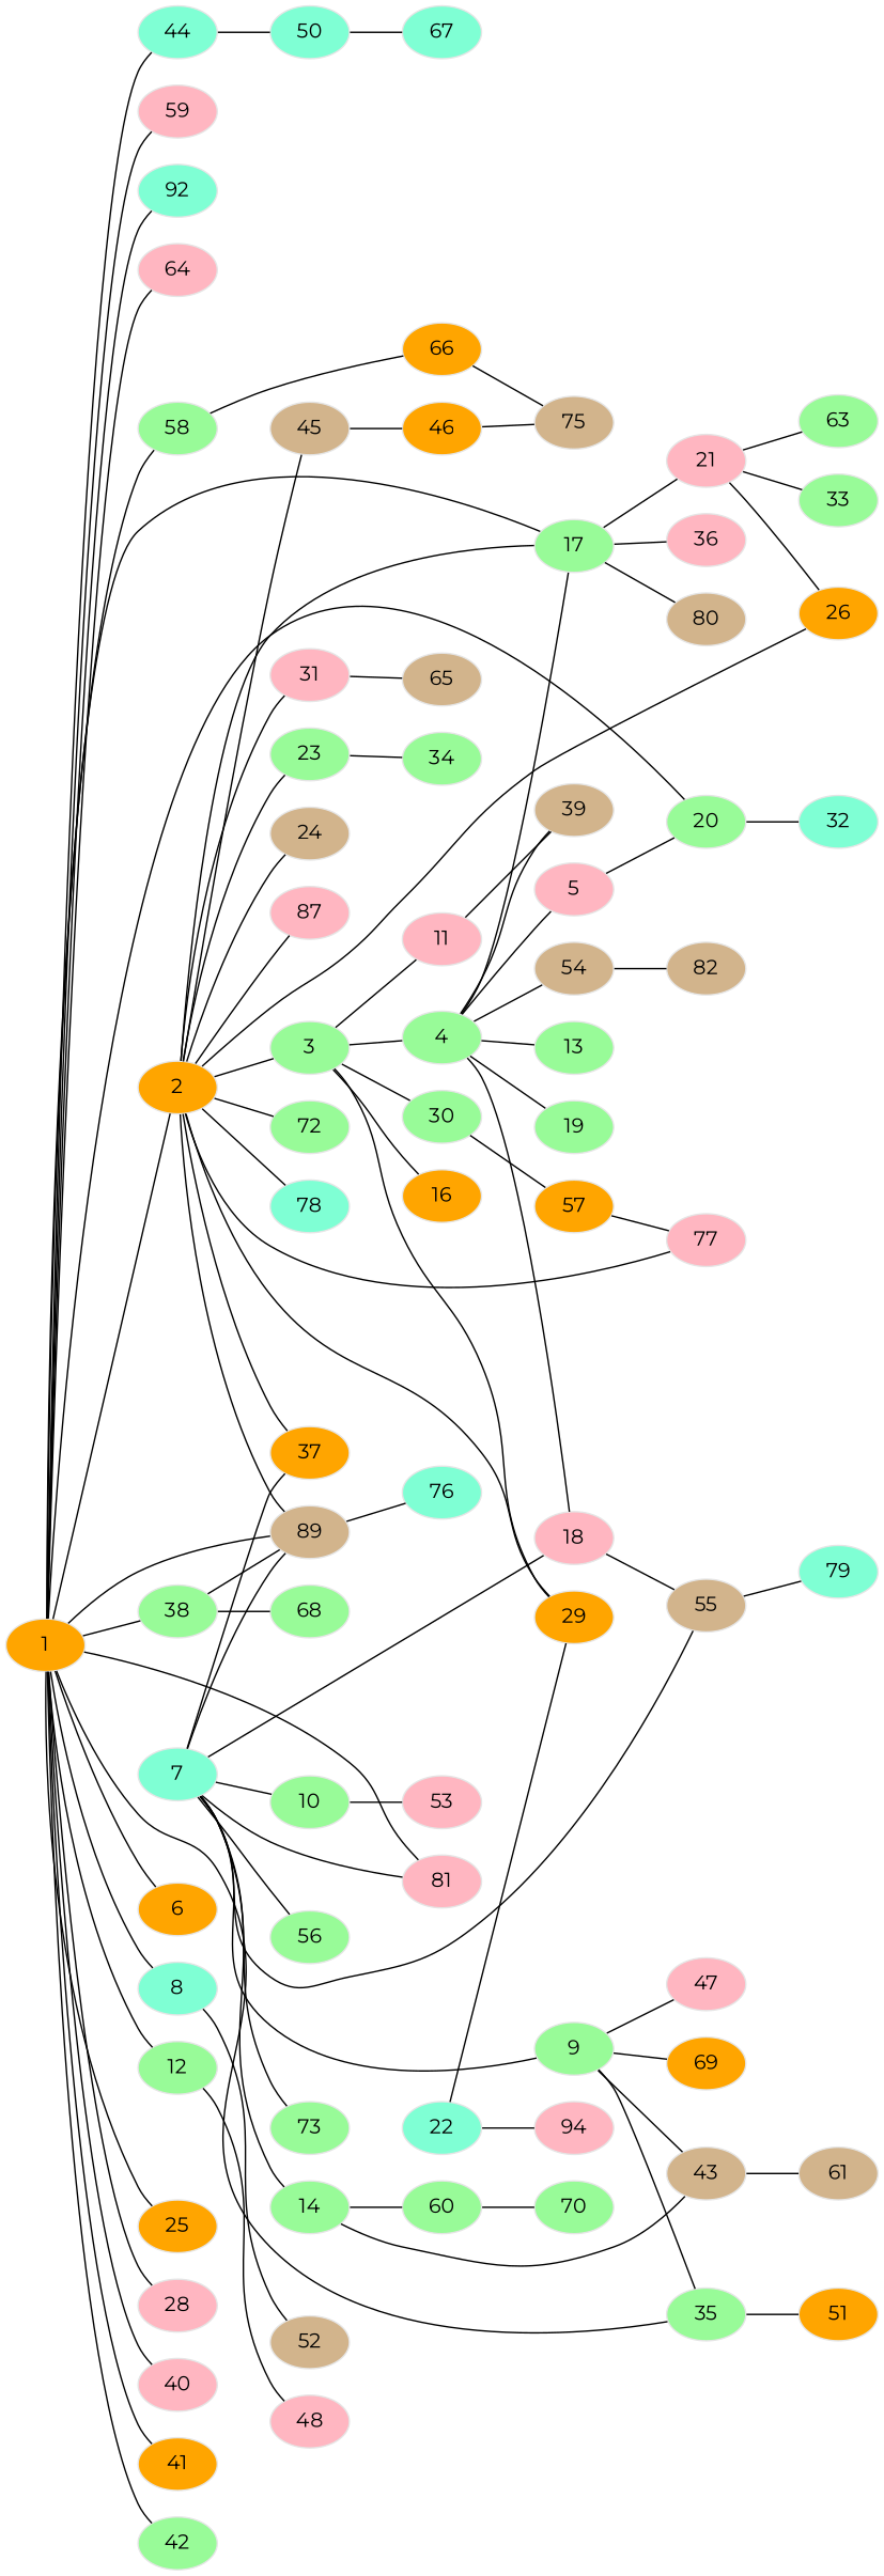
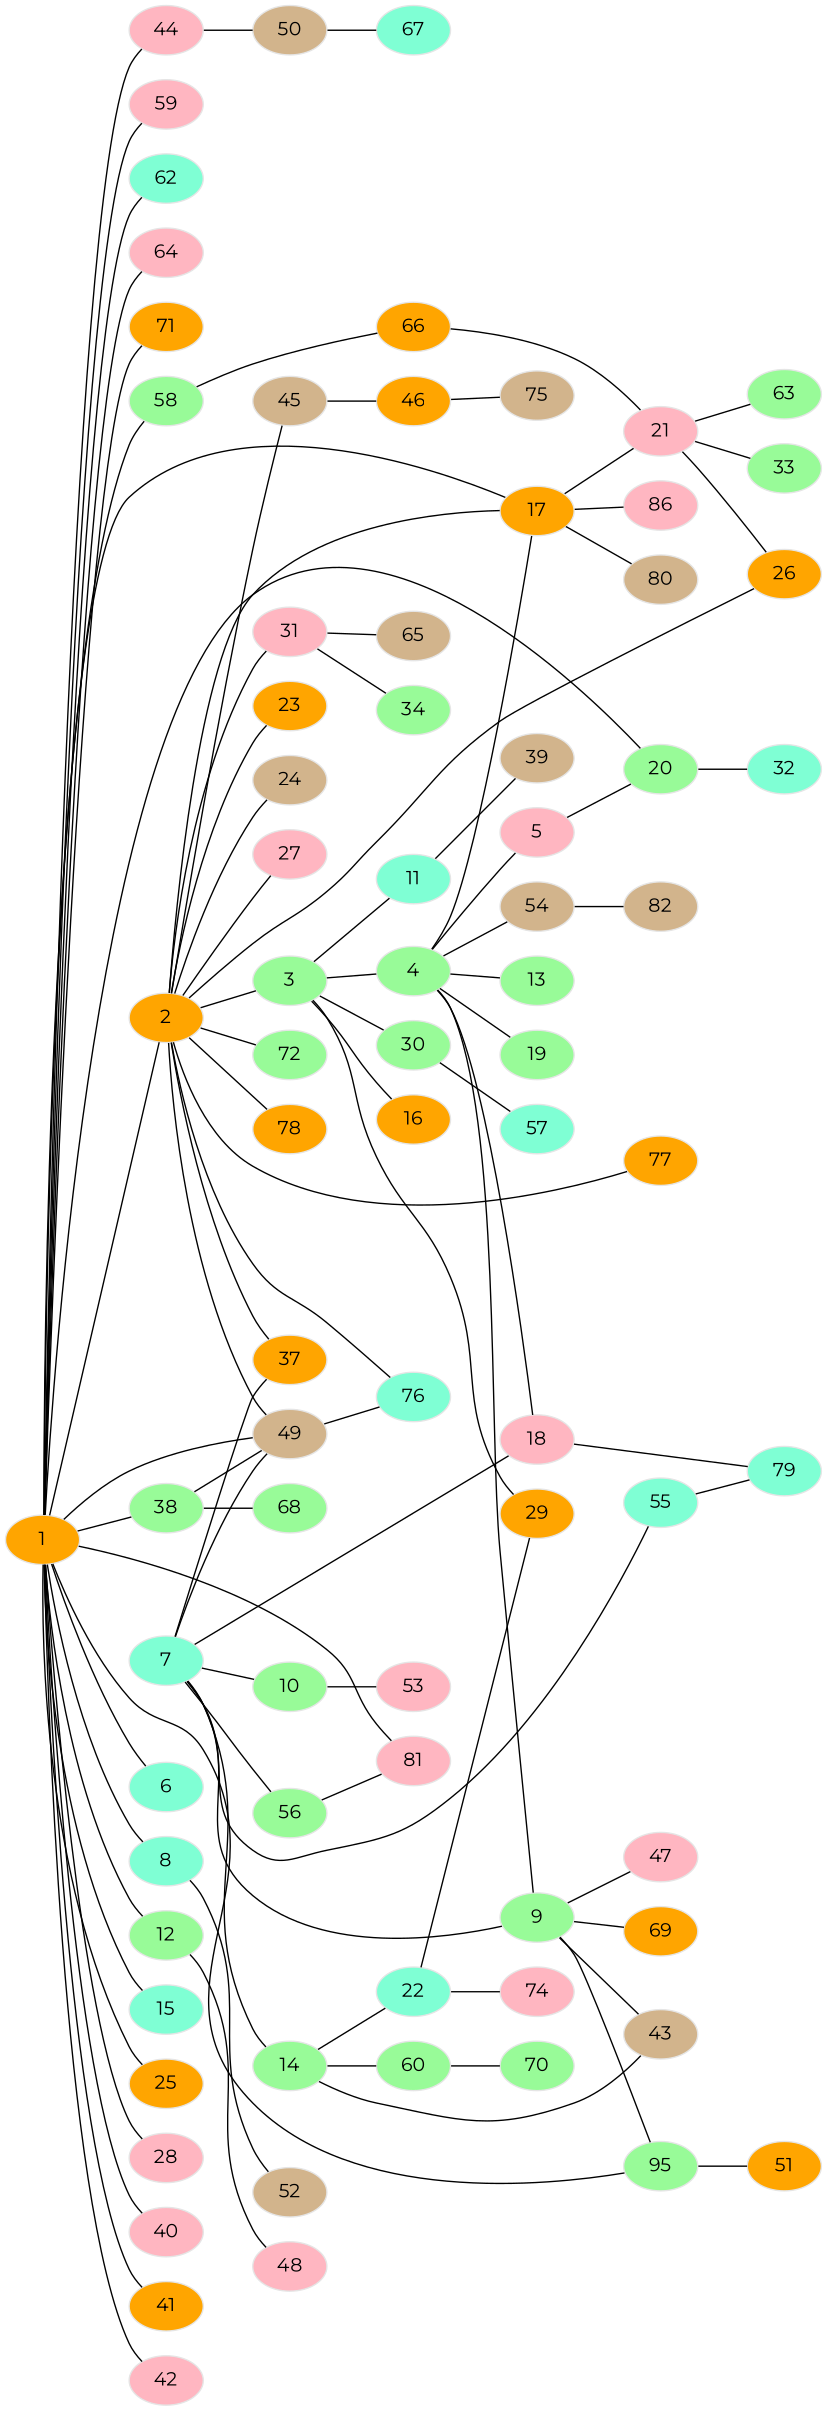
  graph {
    fontname=Montserrat
    rankdir=LR
    node [color=gray90 fillcolor=palegreen fontname=Montserrat style=filled]
    edge [fontname=Montserrat]
    1 [fillcolor=orange]
    2 [fillcolor=orange]
-   6 [fillcolor=orange]
+   6 [fillcolor=aquamarine]
    8 [fillcolor=aquamarine]
    12
-   17
+   15 [fillcolor=aquamarine]
+   17 [fillcolor=orange]
    20
    25 [fillcolor=orange]
    28 [fillcolor=lightpink]
-   35
+   35 [label=95]
    38
    40 [fillcolor=lightpink]
    41 [fillcolor=orange]
-   42
-   44 [fillcolor=aquamarine]
-   49 [fillcolor=tan label=89]
+   42 [fillcolor=lightpink]
+   44 [fillcolor=lightpink]
+   49 [fillcolor=tan]
    58
    59 [fillcolor=lightpink]
-   62 [fillcolor=aquamarine label=92]
+   62 [fillcolor=aquamarine]
    64 [fillcolor=lightpink]
+   71 [fillcolor=orange]
    81 [fillcolor=lightpink]
    3
-   23
+   23 [fillcolor=orange]
    24 [fillcolor=tan]
    26 [fillcolor=orange]
-   27 [fillcolor=lightpink label=87]
+   27 [fillcolor=lightpink]
    29 [fillcolor=orange]
    31 [fillcolor=lightpink]
    37 [fillcolor=orange]
    45 [fillcolor=tan]
    72
-   77 [fillcolor=lightpink]
-   78 [fillcolor=aquamarine]
+   77 [fillcolor=orange]
+   78 [fillcolor=orange]
    7 [fillcolor=aquamarine]
    9
    18 [fillcolor=lightpink]
    10
    14
-   55 [fillcolor=tan]
+   55 [fillcolor=aquamarine]
    56
-   73
    52 [fillcolor=tan]
    48 [fillcolor=lightpink]
    21 [fillcolor=lightpink]
-   36 [fillcolor=lightpink]
+   36 [fillcolor=lightpink label=86]
    80 [fillcolor=tan]
    32 [fillcolor=aquamarine]
    51 [fillcolor=orange]
    68
-   50 [fillcolor=aquamarine]
+   50 [fillcolor=tan]
    76 [fillcolor=aquamarine]
    66 [fillcolor=orange]
    4
-   11 [fillcolor=lightpink]
+   11 [fillcolor=aquamarine]
    16 [fillcolor=orange]
    30
    34
    65 [fillcolor=tan]
    46 [fillcolor=orange]
    5 [fillcolor=lightpink]
    13
    19
    54 [fillcolor=tan]
    39 [fillcolor=tan]
-   57 [fillcolor=orange]
+   57 [fillcolor=aquamarine]
    43 [fillcolor=tan]
    47 [fillcolor=lightpink]
    69 [fillcolor=orange]
    82 [fillcolor=tan]
    53 [fillcolor=lightpink]
    22 [fillcolor=aquamarine]
    60
    79 [fillcolor=aquamarine]
-   61 [fillcolor=tan]
-   74 [fillcolor=lightpink label=94]
+   74 [fillcolor=lightpink]
    70
    33
    63
    67 [fillcolor=aquamarine]
    75 [fillcolor=tan]
    1 -- 2
    1 -- 6
    1 -- 8
    1 -- 12
+   1 -- 15
    1 -- 17
    1 -- 20
    1 -- 25
    1 -- 28
    1 -- 35
    1 -- 38
    1 -- 40
    1 -- 41
    1 -- 42
    1 -- 44
    1 -- 49
    1 -- 58
    1 -- 59
    1 -- 62
    1 -- 64
+   1 -- 71
    1 -- 81
    2 -- 17
    2 -- 49
    2 -- 3
    2 -- 23
    2 -- 24
    2 -- 26
    2 -- 27
-   2 -- 29
+   2 -- 76
    2 -- 31
    2 -- 37
    2 -- 45
    2 -- 72
    2 -- 77
    2 -- 78
    8 -- 52
    12 -- 48
    17 -- 21
    17 -- 36
    17 -- 80
    20 -- 32
    35 -- 51
    38 -- 49
    38 -- 68
    44 -- 50
    49 -- 76
    58 -- 66
    3 -- 29
    3 -- 4
    3 -- 11
    3 -- 16
    3 -- 30
-   23 -- 34
+   31 -- 34
    31 -- 65
    45 -- 46
    7 -- 49
-   7 -- 81
+   56 -- 81
    7 -- 37
    7 -- 9
    7 -- 18
    7 -- 10
    7 -- 14
    7 -- 55
    7 -- 56
-   7 -- 73
    9 -- 35
    9 -- 43
    9 -- 47
    9 -- 69
-   18 -- 55
+   18 -- 79
    10 -- 53
    14 -- 43
+   14 -- 22
    14 -- 60
    55 -- 79
    21 -- 26
    21 -- 33
    21 -- 63
    50 -- 67
-   66 -- 75
+   66 -- 21
    4 -- 17
-   4 -- 39
+   4 -- 9
    4 -- 18
    4 -- 5
    4 -- 13
    4 -- 19
    4 -- 54
    11 -- 39
    30 -- 57
    46 -- 75
    5 -- 20
    54 -- 82
-   57 -- 77
-   43 -- 61
    22 -- 29
    22 -- 74
    60 -- 70
  }
